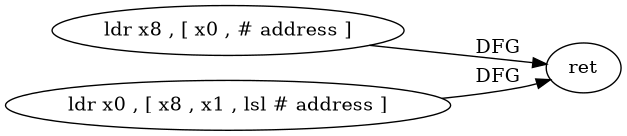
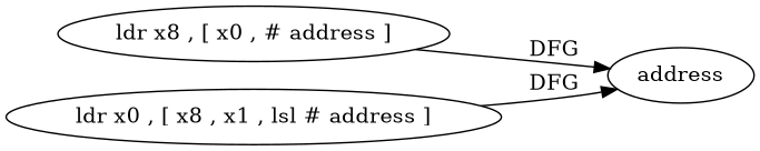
  digraph {
    rankdir=LR
    n1 [label="ldr x8 , [ x0 , # address ]"]
-   n2 [label=ret]
+   n2 [label=address]
    n3 [label="ldr x0 , [ x8 , x1 , lsl # address ]"]
    n1 -> n2 [label=DFG]
    n3 -> n2 [label=DFG]
  }
